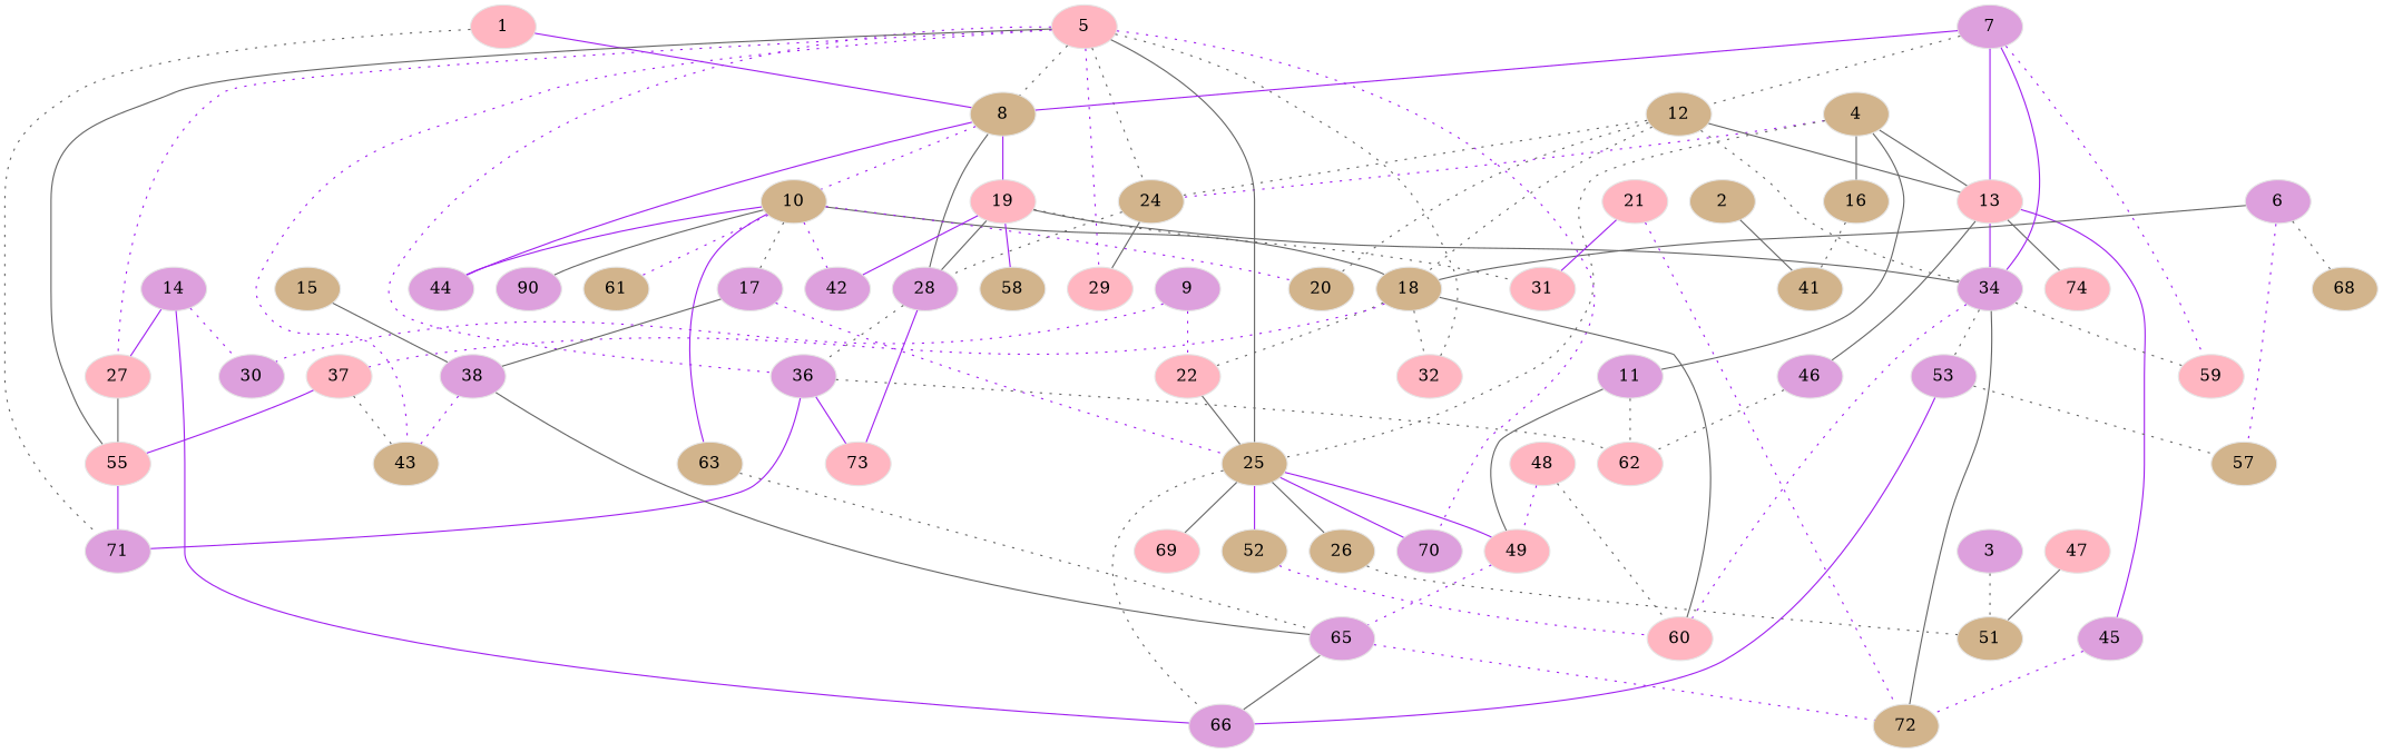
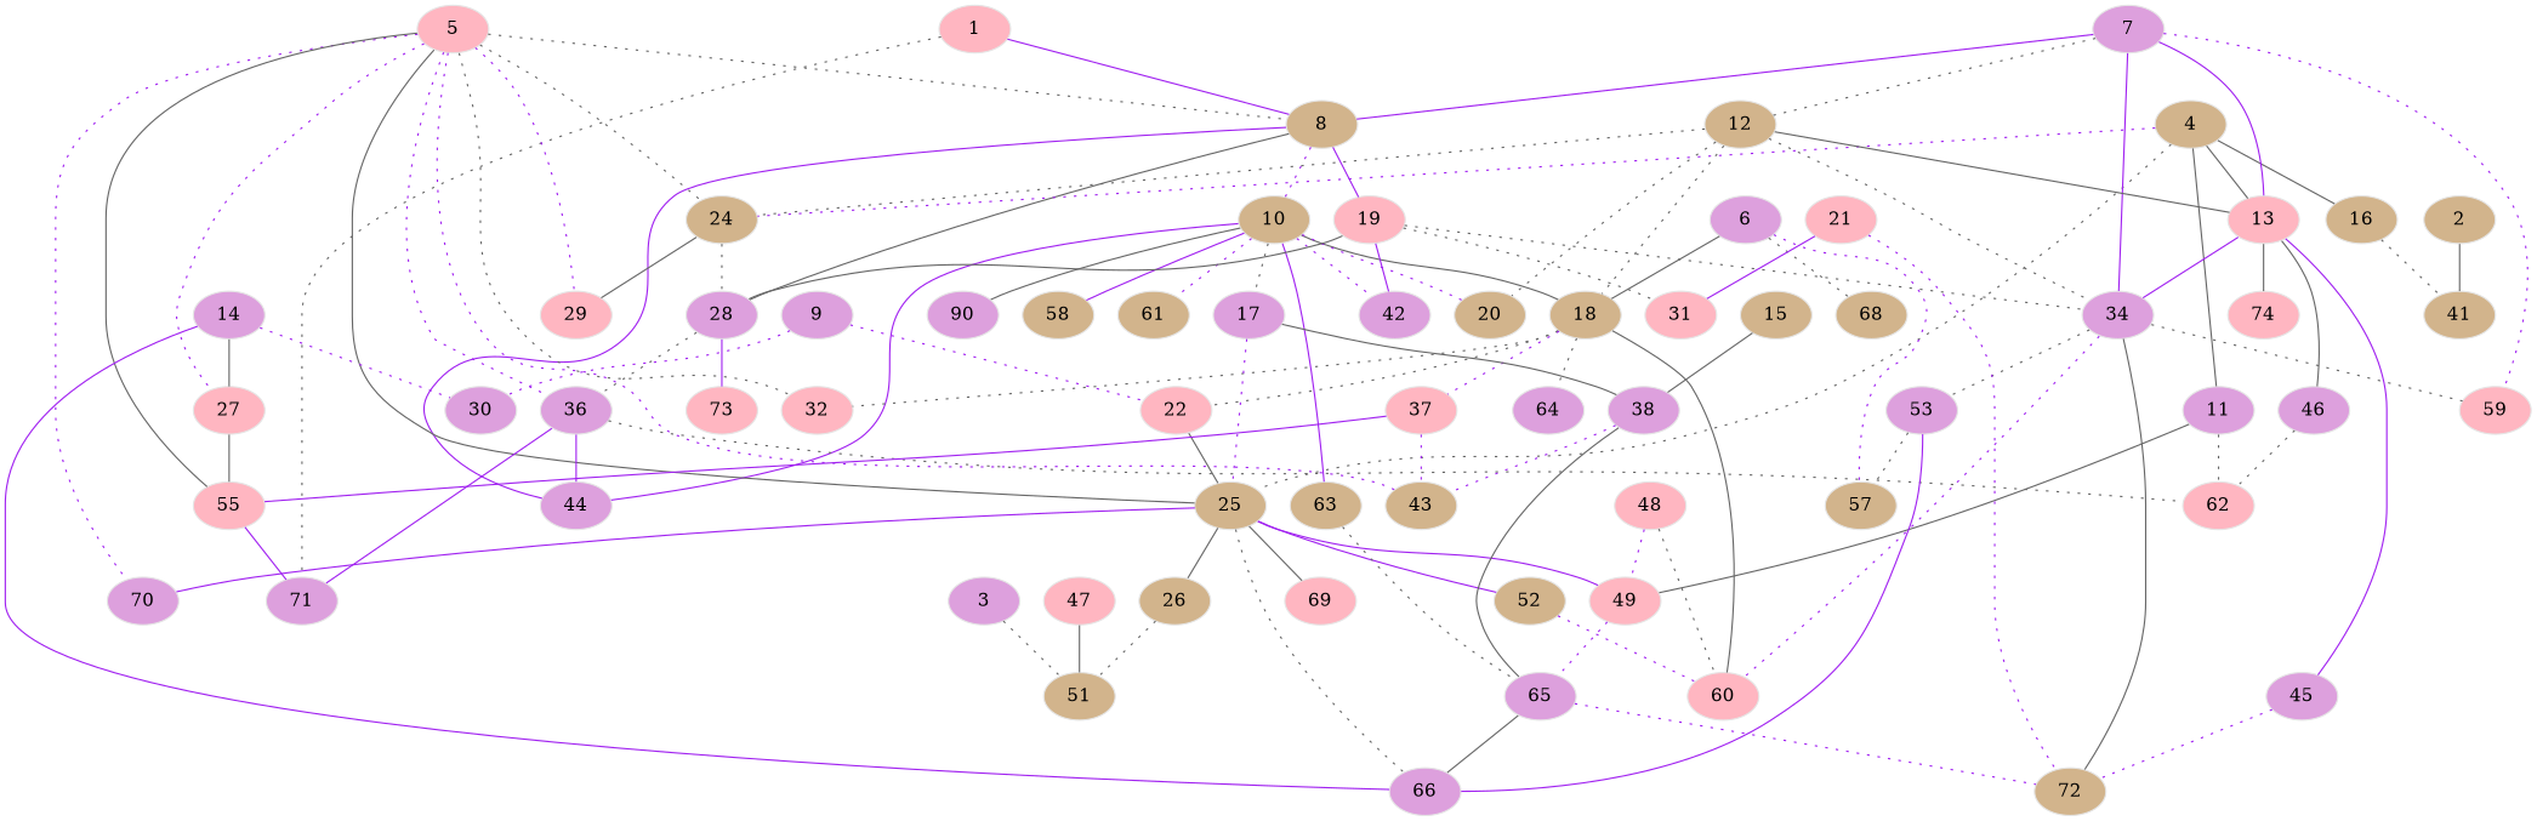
  graph {
    node [color=gray90 fillcolor=plum style=filled]
    edge [color=gray40 style=dotted weight=1.0]
    1 [fillcolor=lightpink]
    8 [fillcolor=tan]
    71
    10 [fillcolor=tan]
    19 [fillcolor=lightpink]
    28
    44
    2 [fillcolor=tan]
    41 [fillcolor=tan]
    51 [fillcolor=tan]
    3
    4 [fillcolor=tan]
    11
    13 [fillcolor=lightpink]
    16 [fillcolor=tan]
    24 [fillcolor=tan]
    25 [fillcolor=tan]
    49 [fillcolor=lightpink]
    62 [fillcolor=lightpink]
    34
    45
    46
    74 [fillcolor=lightpink]
    29 [fillcolor=lightpink]
    70
    66
    26 [fillcolor=tan]
    52 [fillcolor=tan]
    69 [fillcolor=lightpink]
    5 [fillcolor=lightpink]
    27 [fillcolor=lightpink]
    32 [fillcolor=lightpink]
    36
    43 [fillcolor=tan]
    55 [fillcolor=lightpink]
    18 [fillcolor=tan]
    6
    57 [fillcolor=tan]
    68 [fillcolor=tan]
    22 [fillcolor=lightpink]
    37 [fillcolor=lightpink]
    60 [fillcolor=lightpink]
+   64
    7
    12 [fillcolor=tan]
    59 [fillcolor=lightpink]
    20 [fillcolor=tan]
    72 [fillcolor=tan]
    53
    17
    n51 [label=90]
    42
    58 [fillcolor=tan]
    61 [fillcolor=tan]
    63 [fillcolor=tan]
    31 [fillcolor=lightpink]
    73 [fillcolor=lightpink]
    9
    30
    38
    65
    14
    15 [fillcolor=tan]
    21 [fillcolor=lightpink]
    47 [fillcolor=lightpink]
    48 [fillcolor=lightpink]
    1 -- 8 [color=purple style=solid]
    1 -- 71
    8 -- 10 [color=purple]
    8 -- 19 [color=purple style=solid weight=4.0]
    8 -- 28 [style=solid]
    8 -- 44 [color=purple style=solid]
    10 -- 44 [color=purple style=solid]
    10 -- 18 [style=solid]
    10 -- 20 [color=purple weight=2.0]
    10 -- 17
    10 -- n51 [style=solid]
    10 -- 42 [color=purple]
-   19 -- 58 [color=purple style=solid]
+   10 -- 58 [color=purple style=solid]
    10 -- 61 [color=purple]
    10 -- 63 [color=purple style=solid]
    19 -- 28 [style=solid]
-   19 -- 34 [style=solid]
+   19 -- 34
    19 -- 42 [color=purple style=solid]
    19 -- 31 [weight=2.0]
    28 -- 36
    28 -- 73 [color=purple style=solid]
    2 -- 41 [style=solid]
    3 -- 51
    4 -- 11 [style=solid]
    4 -- 13 [style=solid]
    4 -- 16 [style=solid]
    4 -- 24 [color=purple]
    4 -- 25
    11 -- 49 [style=solid]
    11 -- 62
    13 -- 34 [color=purple style=solid]
    13 -- 45 [color=purple style=solid]
    13 -- 46 [style=solid]
    13 -- 74 [style=solid]
    16 -- 41
    24 -- 28
    24 -- 29 [style=solid]
    25 -- 49 [color=purple style=solid weight=2.0]
    25 -- 70 [color=purple style=solid]
    25 -- 66
    25 -- 26 [style=solid]
    25 -- 52 [color=purple style=solid]
    25 -- 69 [style=solid]
    49 -- 65 [color=purple weight=2.0]
    34 -- 60 [color=purple]
    34 -- 59
    34 -- 72 [style=solid]
    34 -- 53
    45 -- 72 [color=purple]
    46 -- 62
    26 -- 51
    52 -- 60 [color=purple]
    5 -- 8
    5 -- 24 [weight=2.0]
    5 -- 25 [style=solid]
    5 -- 29 [color=purple weight=2.0]
    5 -- 70 [color=purple]
    5 -- 27 [color=purple]
    5 -- 32
    5 -- 36 [color=purple weight=2.0]
    5 -- 43 [color=purple]
    5 -- 55 [style=solid]
    27 -- 55 [style=solid]
    36 -- 71 [color=purple style=solid]
-   36 -- 73 [color=purple style=solid]
+   36 -- 44 [color=purple style=solid]
    36 -- 62
    55 -- 71 [color=purple style=solid]
    18 -- 32
    18 -- 22
    18 -- 37 [color=purple]
    18 -- 60 [style=solid]
+   18 -- 64
    6 -- 18 [style=solid]
    6 -- 57 [color=purple]
    6 -- 68
    22 -- 25 [style=solid]
-   37 -- 43
+   37 -- 43 [color=purple]
    37 -- 55 [color=purple style=solid]
    7 -- 8 [color=purple style=solid]
    7 -- 13 [color=purple style=solid weight=2.0]
    7 -- 34 [color=purple style=solid]
    7 -- 12
    7 -- 59 [color=purple]
    12 -- 13 [style=solid weight=2.0]
    12 -- 24 [weight=2.0]
    12 -- 34
    12 -- 18
    12 -- 20
    53 -- 66 [color=purple style=solid]
    53 -- 57
    17 -- 25 [color=purple]
    17 -- 38 [style=solid]
    63 -- 65
    9 -- 22 [color=purple]
    9 -- 30 [color=purple]
    38 -- 43 [color=purple]
    38 -- 65 [style=solid]
    65 -- 66 [style=solid]
    65 -- 72 [color=purple]
    14 -- 66 [color=purple style=solid]
-   14 -- 27 [color=purple style=solid]
+   14 -- 27 [style=solid]
    14 -- 30 [color=purple]
    15 -- 38 [style=solid weight=2.0]
    21 -- 72 [color=purple]
    21 -- 31 [color=purple style=solid weight=2.0]
    47 -- 51 [style=solid]
    48 -- 49 [color=purple]
    48 -- 60
  }
